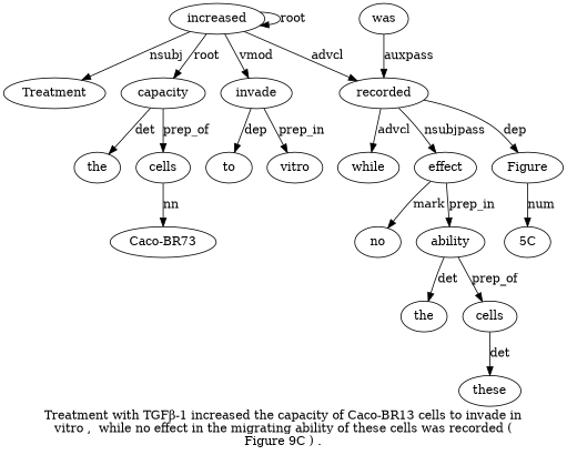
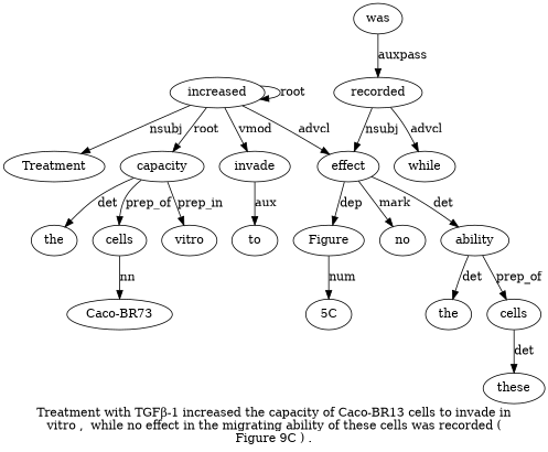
  digraph {
    label="Treatment with TGFβ-1 increased the capacity of Caco-BR13 cells to invade in\nvitro ,  while no effect in the migrating ability of these cells was recorded (\nFigure 9C ) ."
    node [fillcolor=white style=filled]
    n1 [label=increased]
    n2 [label=Treatment]
    n3 [label=capacity]
    n4 [label=invade]
    n5 [label=recorded]
    n6 [label=the]
    n7 [label=cells]
    n8 [label=to]
    n9 [label=vitro]
    n10 [label=while]
    n11 [label=effect]
    n12 [label=Figure]
    n13 [label="Caco-BR73"]
    n14 [label=no]
    n15 [label=ability]
    n16 [label=was]
    n17 [label="5C"]
    n18 [label=the]
    n19 [label=cells]
    n20 [label=these]
    n1 -> n1 [label=root]
    n1 -> n2 [label=nsubj]
    n1 -> n3 [label=root]
    n1 -> n4 [label=vmod]
-   n1 -> n5 [label=advcl]
+   n1 -> n11 [label=advcl]
    n3 -> n6 [label=det]
    n3 -> n7 [label=prep_of]
-   n4 -> n8 [label=dep]
-   n4 -> n9 [label=prep_in]
+   n4 -> n8 [label=aux]
+   n3 -> n9 [label=prep_in]
    n5 -> n10 [label=advcl]
-   n5 -> n11 [label=nsubjpass]
-   n5 -> n12 [label=dep]
+   n5 -> n11 [label=nsubj]
+   n11 -> n12 [label=dep]
    n7 -> n13 [label=nn]
    n11 -> n14 [label=mark]
-   n11 -> n15 [label=prep_in]
+   n11 -> n15 [label=det]
    n12 -> n17 [label=num]
    n15 -> n18 [label=det]
    n15 -> n19 [label=prep_of]
    n16 -> n5 [label=auxpass]
    n19 -> n20 [label=det]
  }
